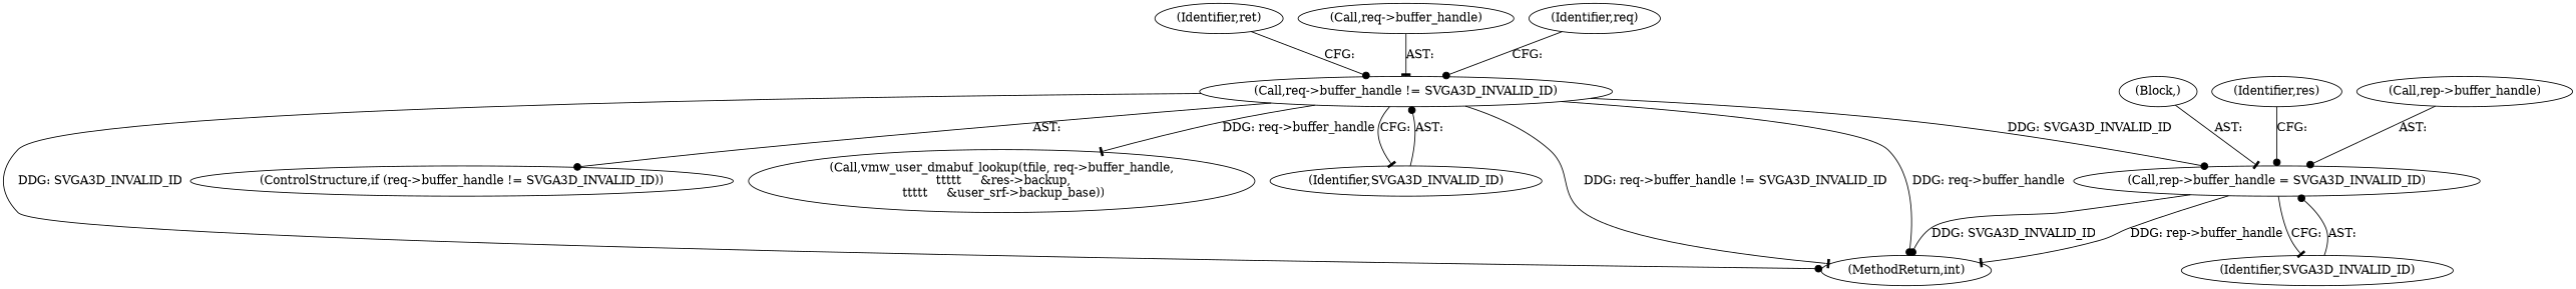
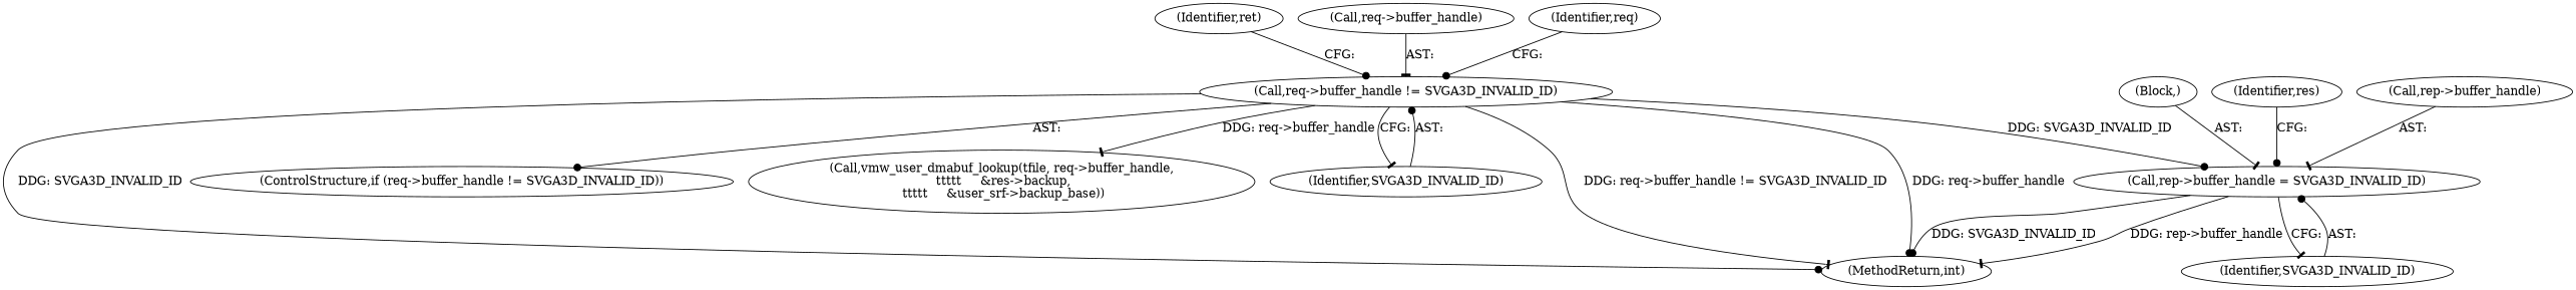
  digraph {
    edge [arrowhead=dot]
    n1 [label="(Call,rep->buffer_handle = SVGA3D_INVALID_ID)"]
    n2 [label="(Identifier,SVGA3D_INVALID_ID)"]
    n3 [label="(MethodReturn,int)"]
    n4 [label="(Block,)"]
    n5 [label="(Call,req->buffer_handle != SVGA3D_INVALID_ID)"]
    n6 [label="(ControlStructure,if (req->buffer_handle != SVGA3D_INVALID_ID))"]
    n7 [label="(Call,vmw_user_dmabuf_lookup(tfile, req->buffer_handle,\n \t\t\t\t\t     &res->backup,\n \t\t\t\t\t     &user_srf->backup_base))"]
    n8 [label="(Identifier,SVGA3D_INVALID_ID)"]
    n9 [label="(Identifier,ret)"]
    n10 [label="(Identifier,res)"]
    n11 [label="(Call,rep->buffer_handle)"]
    n12 [label="(Call,req->buffer_handle)"]
    n13 [label="(Identifier,req)"]
    n1 -> n2 [arrowhead=tee label="CFG: "]
    n1 -> n3 [arrowhead=tee label="DDG: rep->buffer_handle"]
    n1 -> n3 [label="DDG: SVGA3D_INVALID_ID"]
    n2 -> n1 [label="AST: "]
    n4 -> n1 [arrowhead=tee label="AST: "]
    n5 -> n1 [label="DDG: SVGA3D_INVALID_ID"]
    n5 -> n3 [arrowhead=tee label="DDG: req->buffer_handle != SVGA3D_INVALID_ID"]
    n5 -> n3 [label="DDG: req->buffer_handle"]
    n5 -> n3 [label="DDG: SVGA3D_INVALID_ID"]
    n5 -> n6 [label="AST: "]
    n5 -> n7 [arrowhead=tee label="DDG: req->buffer_handle"]
    n5 -> n8 [arrowhead=tee label="CFG: "]
    n8 -> n5 [label="AST: "]
    n9 -> n5 [label="CFG: "]
    n10 -> n1 [label="CFG: "]
-   n11 -> n1 [label="AST: "]
+   n11 -> n1 [arrowhead=tee label="AST: "]
    n12 -> n5 [arrowhead=tee label="AST: "]
    n13 -> n5 [label="CFG: "]
  }
